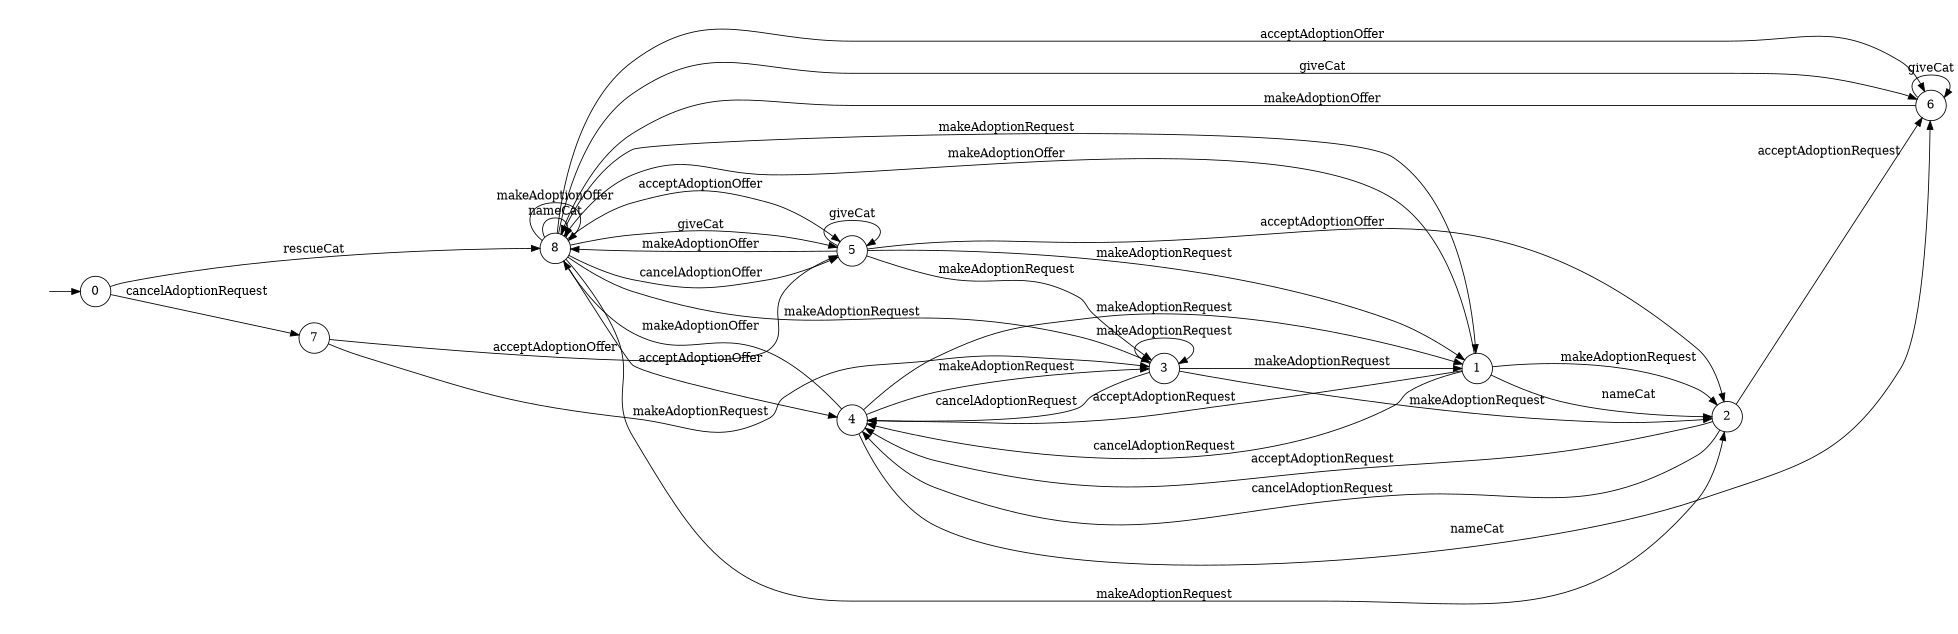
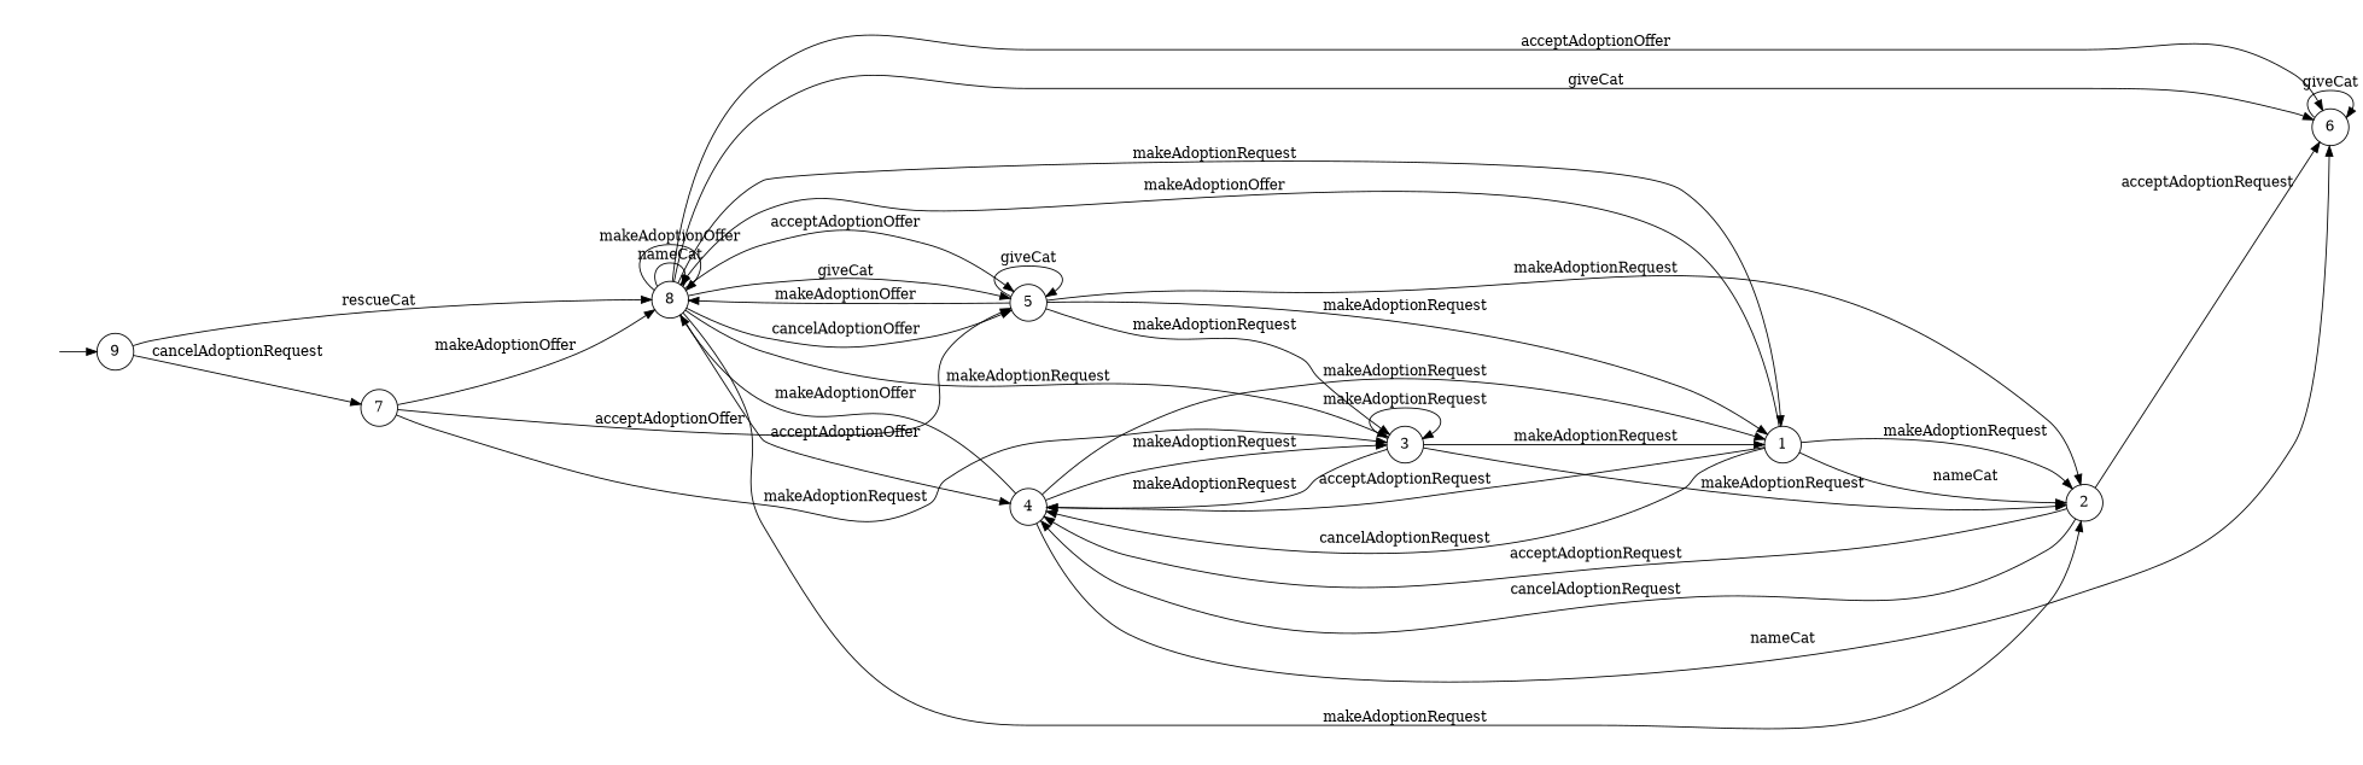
  digraph {
    rankdir=LR
    node [shape=circle]
    "" [shape=plaintext]
-   n2 [label=0]
+   n2 [label=9]
    n3 [label=8]
    n4 [label=7]
    n5 [label=4]
    n6 [label=1]
    n7 [label=3]
    n8 [label=6]
    n9 [label=2]
    n10 [label=5]
    "" -> n2
    n2 -> n3 [label=rescueCat]
    n2 -> n4 [label=cancelAdoptionRequest]
    n3 -> n3 [label=nameCat]
    n3 -> n3 [label=makeAdoptionOffer]
    n3 -> n5 [label=acceptAdoptionOffer]
    n3 -> n6 [label=makeAdoptionRequest]
    n3 -> n7 [label=makeAdoptionRequest]
    n3 -> n8 [label=acceptAdoptionOffer]
    n3 -> n8 [label=giveCat]
    n3 -> n9 [label=makeAdoptionRequest]
    n3 -> n10 [label=cancelAdoptionOffer]
    n3 -> n10 [label=acceptAdoptionOffer]
    n3 -> n10 [label=giveCat]
    n4 -> n7 [label=makeAdoptionRequest]
    n4 -> n10 [label=acceptAdoptionOffer]
    n5 -> n3 [label=makeAdoptionOffer]
    n5 -> n6 [label=makeAdoptionRequest]
    n5 -> n7 [label=makeAdoptionRequest]
    n5 -> n8 [label=nameCat]
    n6 -> n3 [label=makeAdoptionOffer]
    n6 -> n5 [label=acceptAdoptionRequest]
    n6 -> n5 [label=cancelAdoptionRequest]
    n6 -> n9 [label=nameCat]
    n6 -> n9 [label=makeAdoptionRequest]
-   n7 -> n5 [label=cancelAdoptionRequest]
+   n7 -> n5 [label=makeAdoptionRequest]
    n7 -> n6 [label=makeAdoptionRequest]
    n7 -> n7 [label=makeAdoptionRequest]
    n7 -> n9 [label=makeAdoptionRequest]
-   n8 -> n3 [label=makeAdoptionOffer]
+   n4 -> n3 [label=makeAdoptionOffer]
    n8 -> n8 [label=giveCat]
    n9 -> n5 [label=acceptAdoptionRequest]
    n9 -> n5 [label=cancelAdoptionRequest]
    n9 -> n8 [label=acceptAdoptionRequest]
    n10 -> n3 [label=makeAdoptionOffer]
    n10 -> n6 [label=makeAdoptionRequest]
    n10 -> n7 [label=makeAdoptionRequest]
-   n10 -> n9 [label=acceptAdoptionOffer]
+   n10 -> n9 [label=makeAdoptionRequest]
    n10 -> n10 [label=giveCat]
  }
